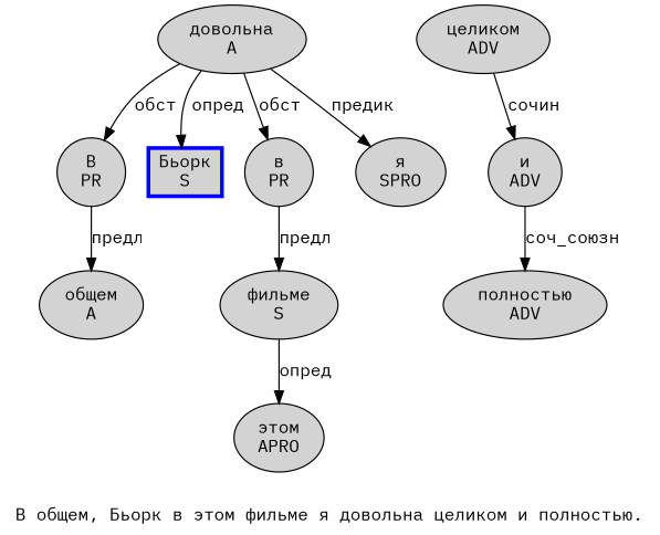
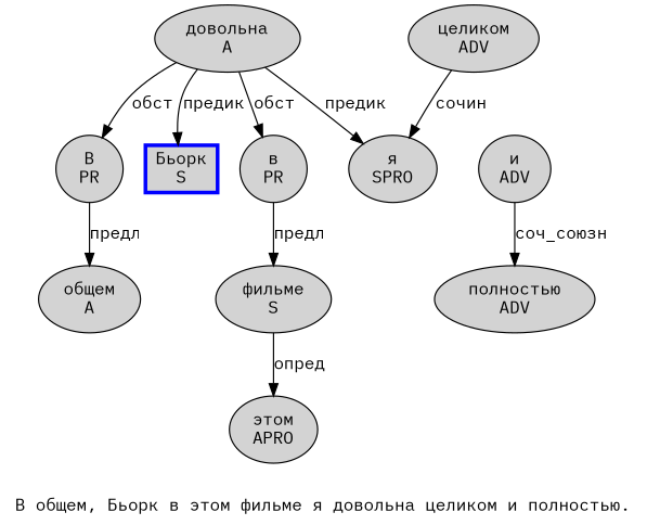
  digraph {
    fontname="IBM Plex Mono"
    label="В общем, Бьорк в этом фильме я довольна целиком и полностью."
    node [fillcolor=lightgray fontname="IBM Plex Mono" penwidth=1 shape=ellipse style=filled]
    edge [fontname="IBM Plex Mono"]
    n1 [label="В\nPR"]
    n2 [label="общем\nA"]
    n3 [color=blue label="Бьорк\nS" penwidth=3 shape=box]
    n4 [label="в\nPR"]
    n5 [label="фильме\nS"]
    n6 [label="этом\nAPRO"]
    n7 [label="я\nSPRO"]
    n8 [label="довольна\nA"]
    n9 [label="целиком\nADV"]
    n10 [label="и\nADV"]
    n11 [label="полностью\nADV"]
    n1 -> n2 [label="предл"]
    n4 -> n5 [label="предл"]
    n5 -> n6 [label="опред"]
    n8 -> n1 [label="обст"]
-   n8 -> n3 [label="опред"]
+   n8 -> n3 [label="предик"]
    n8 -> n4 [label="обст"]
    n8 -> n7 [label="предик"]
-   n9 -> n10 [label="сочин"]
+   n9 -> n7 [label="сочин"]
    n10 -> n11 [label="соч_союзн"]
  }
